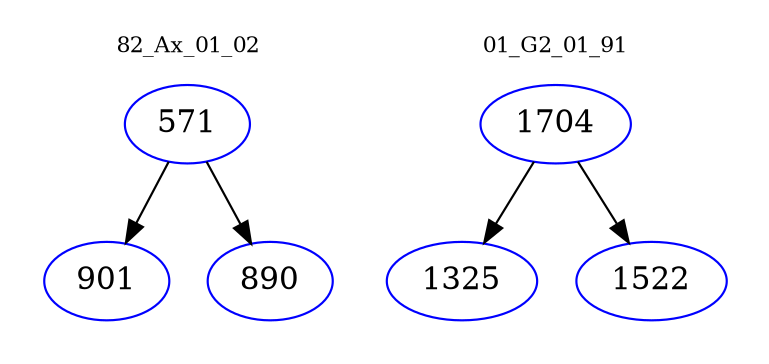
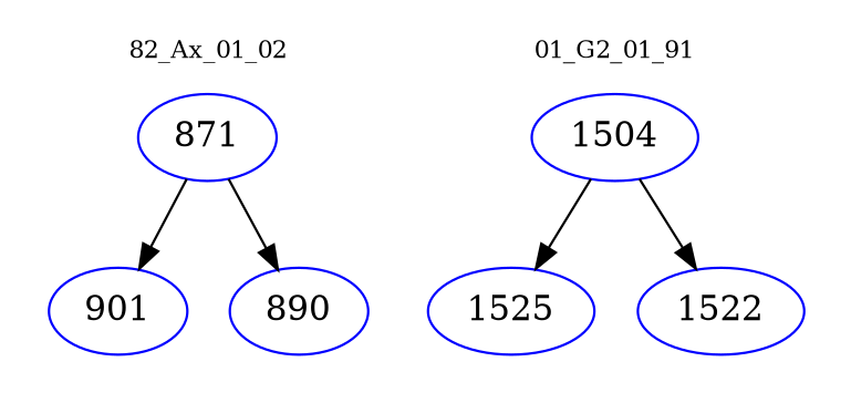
  digraph {
    fontname="DejaVu Serif"
    node [color=blue fontname="DejaVu Serif"]
    edge [color=black fontname="DejaVu Serif"]
-   n1 [label=571]
+   n1 [label=871]
    n2 [label=901]
    n3 [label=890]
-   n4 [label=1704]
-   n5 [label=1325]
+   n4 [label=1504]
+   n5 [label=1525]
    n6 [label=1522]
    subgraph cluster_1 {
      color=white
      fontsize=10
      label="82_Ax_01_02"
      n1
      n2
      n3
    }
    subgraph cluster_2 {
      color=white
      fontsize=10
      label="01_G2_01_91"
      n4
      n5
      n6
    }
    n1 -> n2
    n1 -> n3
    n4 -> n5
    n4 -> n6
  }
